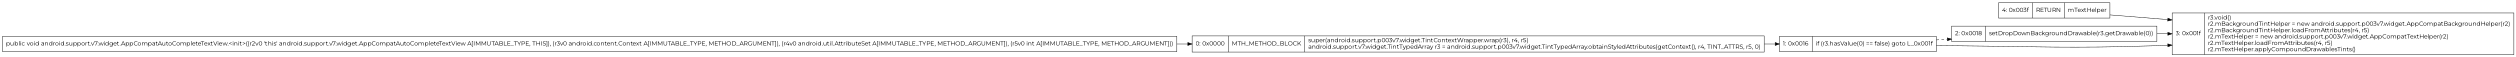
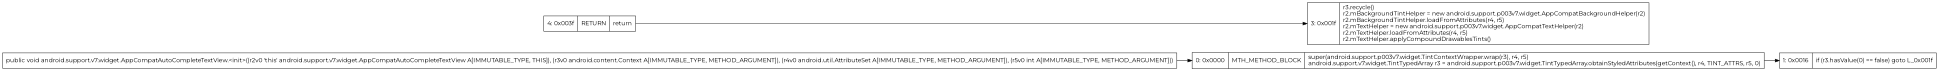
  digraph {
    fontname=Montserrat
    rankdir=LR
    node [fontname=Montserrat shape=record]
    edge [fontname=Montserrat]
    n1 [label="{0\:\ 0x0000|MTH_METHOD_BLOCK\l|super(android.support.p003v7.widget.TintContextWrapper.wrap(r3), r4, r5)\landroid.support.v7.widget.TintTypedArray r3 = android.support.p003v7.widget.TintTypedArray.obtainStyledAttributes(getContext(), r4, TINT_ATTRS, r5, 0)\l}"]
    n2 [label="{1\:\ 0x0016|if (r3.hasValue(0) == false) goto L_0x001f\l}"]
-   n3 [label="{2\:\ 0x0018|setDropDownBackgroundDrawable(r3.getDrawable(0))\l}"]
-   n4 [label="{3\:\ 0x001f|r3.void()\lr2.mBackgroundTintHelper = new android.support.p003v7.widget.AppCompatBackgroundHelper(r2)\lr2.mBackgroundTintHelper.loadFromAttributes(r4, r5)\lr2.mTextHelper = new android.support.p003v7.widget.AppCompatTextHelper(r2)\lr2.mTextHelper.loadFromAttributes(r4, r5)\lr2.mTextHelper.applyCompoundDrawablesTints()\l}"]
-   n5 [label="{4\:\ 0x003f|RETURN\l|mTextHelper\l}"]
+   n4 [label="{3\:\ 0x001f|r3.recycle()\lr2.mBackgroundTintHelper = new android.support.p003v7.widget.AppCompatBackgroundHelper(r2)\lr2.mBackgroundTintHelper.loadFromAttributes(r4, r5)\lr2.mTextHelper = new android.support.p003v7.widget.AppCompatTextHelper(r2)\lr2.mTextHelper.loadFromAttributes(r4, r5)\lr2.mTextHelper.applyCompoundDrawablesTints()\l}"]
+   n5 [label="{4\:\ 0x003f|RETURN\l|return\l}"]
    n6 [label="{public void android.support.v7.widget.AppCompatAutoCompleteTextView.\<init\>((r2v0 'this' android.support.v7.widget.AppCompatAutoCompleteTextView A[IMMUTABLE_TYPE, THIS]), (r3v0 android.content.Context A[IMMUTABLE_TYPE, METHOD_ARGUMENT]), (r4v0 android.util.AttributeSet A[IMMUTABLE_TYPE, METHOD_ARGUMENT]), (r5v0 int A[IMMUTABLE_TYPE, METHOD_ARGUMENT])) }"]
    n1 -> n2
-   n2 -> n3 [style=dashed]
-   n2 -> n4
-   n3 -> n4
    n5 -> n4
    n6 -> n1
  }
